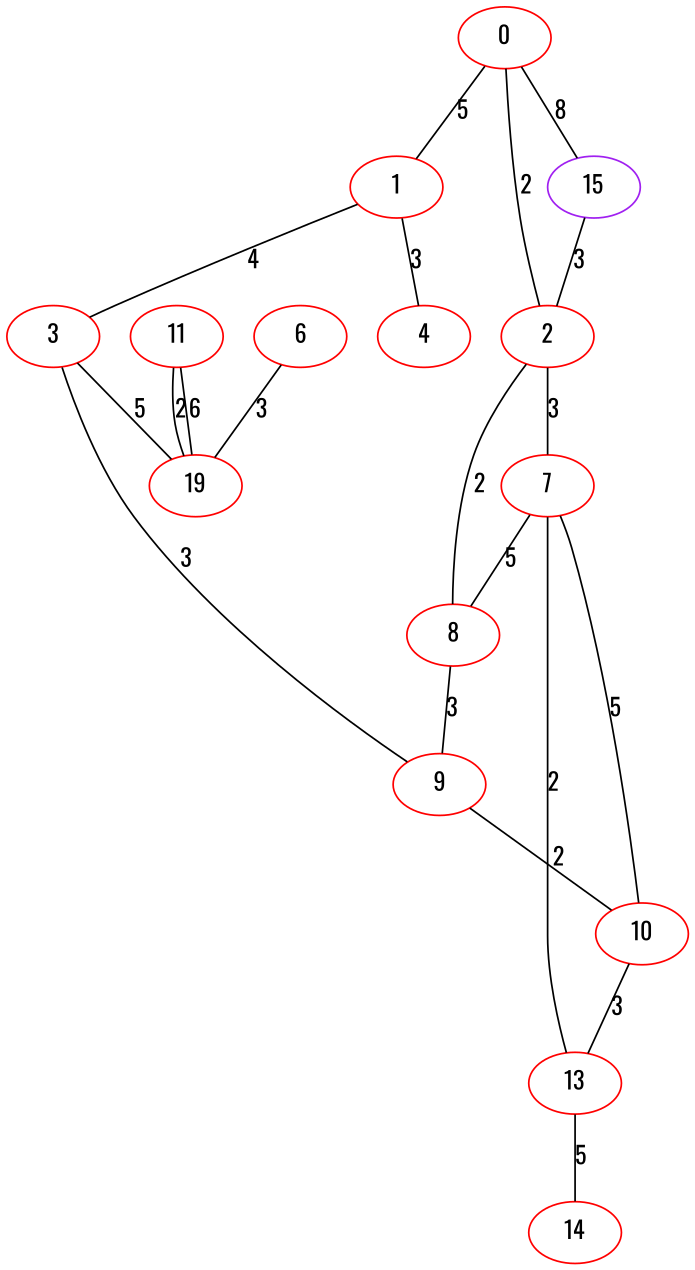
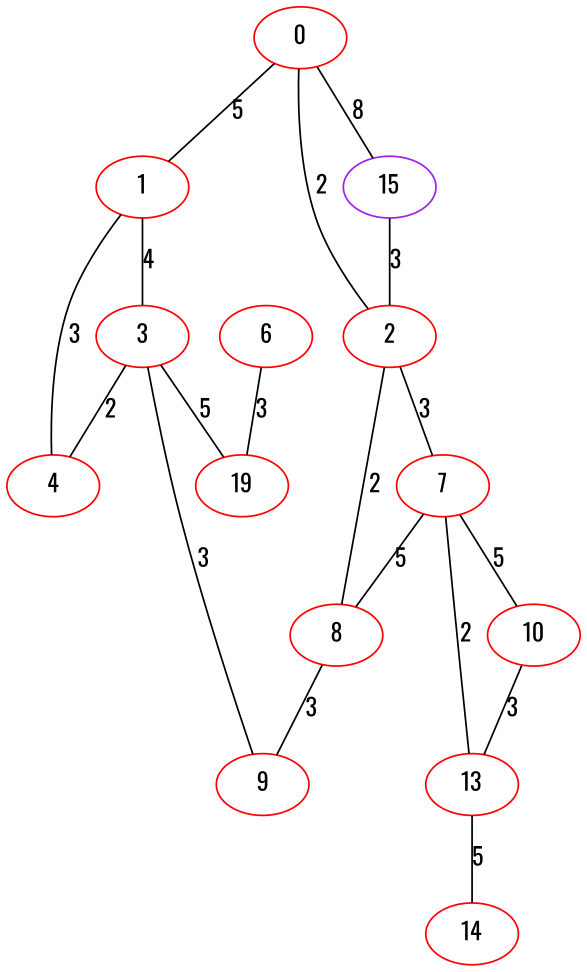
  graph {
    fontname=Oswald
    node [color=red fontname=Oswald weight=1]
    edge [fontname=Oswald]
    0
    1
    2
    15 [color=purple weight=4]
    3
    4
    7
    8
    n9 [label=19]
    9
    10
    13
-   11
    6
    14
    0 -- 1 [label=5]
    0 -- 2 [label=2]
    0 -- 15 [label=8]
    1 -- 3 [label=4]
    1 -- 4 [label=3]
    2 -- 7 [label=3]
    2 -- 8 [label=2]
    15 -- 2 [label=3]
+   3 -- 4 [label=2]
    3 -- n9 [label=5]
    3 -- 9 [label=3]
    7 -- 8 [label=5]
    7 -- 10 [label=5]
    7 -- 13 [label=2]
    8 -- 9 [label=3]
-   9 -- 10 [label=2]
    10 -- 13 [label=3]
    13 -- 14 [label=5]
-   11 -- n9 [label=6]
-   11 -- n9 [label=2]
    6 -- n9 [label=3]
  }
